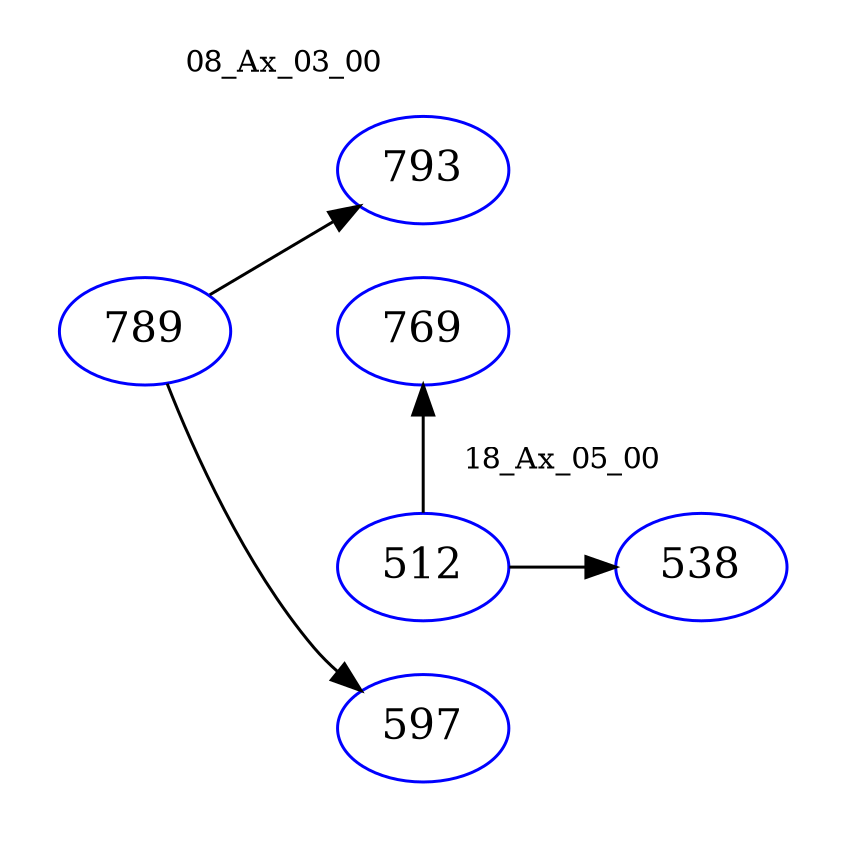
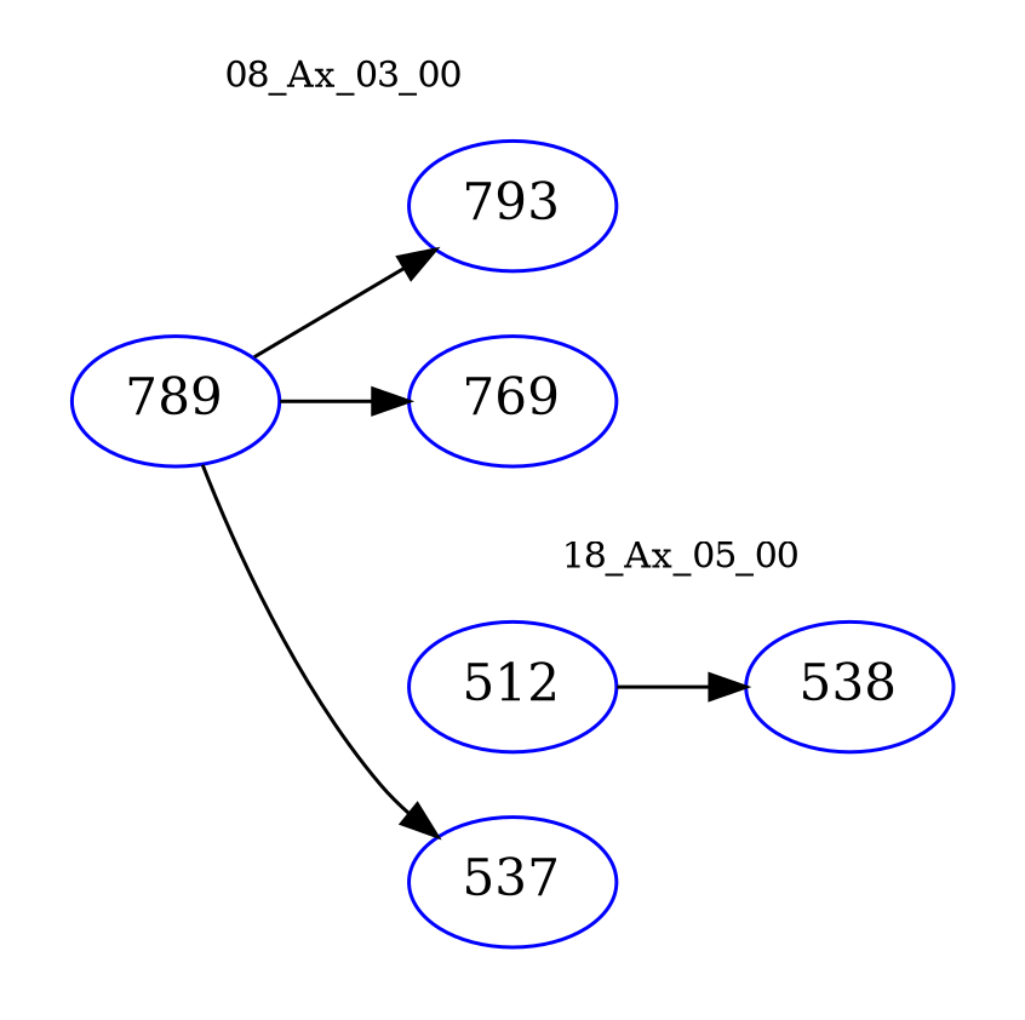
  digraph {
    rankdir=LR
    node [color=blue]
    edge [color=black]
    n1 [label=512]
    n2 [label=538]
-   n3 [label=597]
+   n3 [label=537]
    n4 [label=789]
    n5 [label=769]
    n6 [label=793]
    subgraph cluster_1 {
      color=white
      fontsize=10
      label="18_Ax_05_00"
      n1
      n2
      n3
    }
    subgraph cluster_2 {
      color=white
      fontsize=10
      label="08_Ax_03_00"
      n4
      n5
      n6
    }
    n1 -> n2
    n4 -> n3
-   n1 -> n5
+   n4 -> n5
    n4 -> n6
  }
